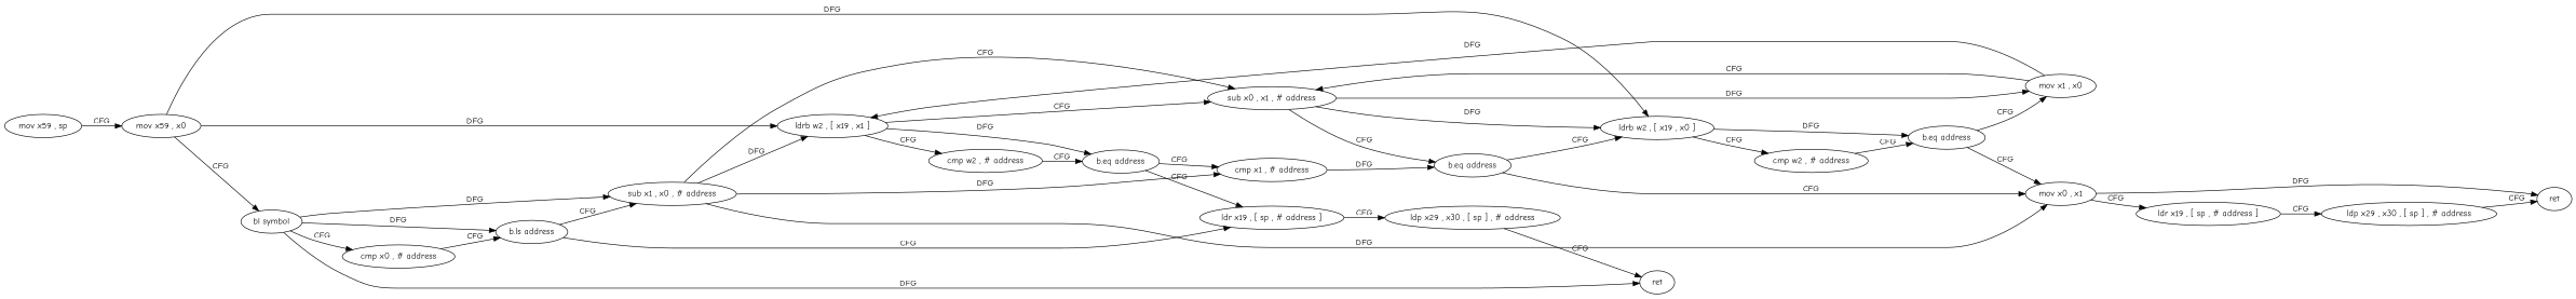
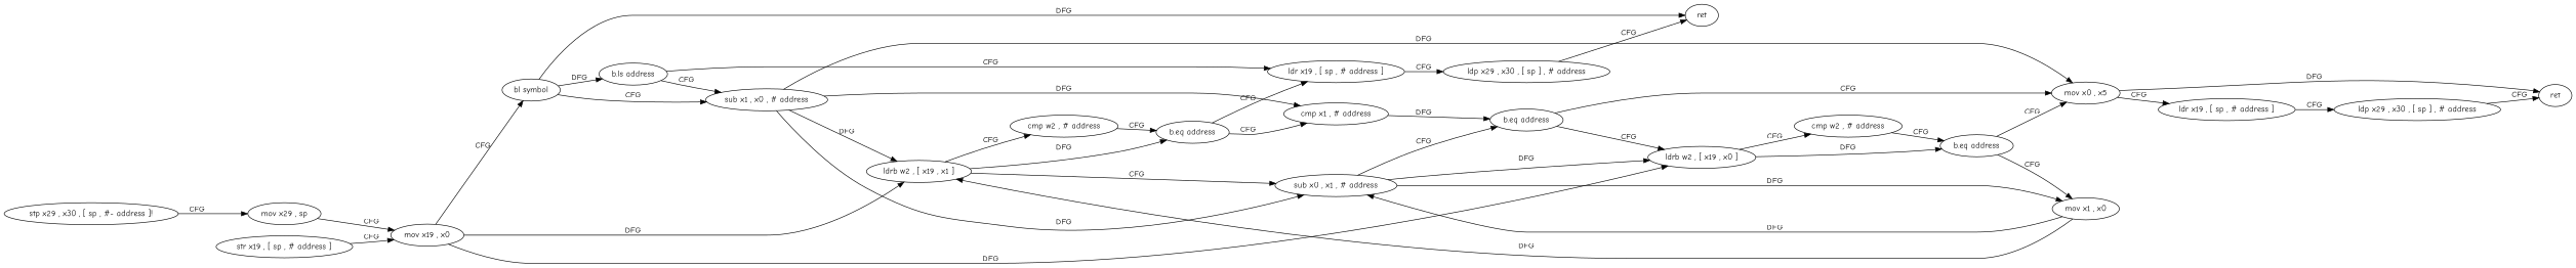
  digraph {
    fontname="Comic Neue"
    rankdir=LR
    node [fontname="Comic Neue"]
    edge [fontname="Comic Neue"]
-   n2 [label="mov x59 , sp"]
-   n3 [label="mov x59 , x0"]
+   n1 [label="stp x29 , x30 , [ sp , #- address ]!"]
+   n2 [label="mov x29 , sp"]
+   n3 [label="mov x19 , x0"]
+   n4 [label="str x19 , [ sp , # address ]"]
    n5 [label="bl symbol"]
    n6 [label="ldrb w2 , [ x19 , x1 ]"]
    n7 [label="ldrb w2 , [ x19 , x0 ]"]
-   n8 [label="cmp x0 , # address"]
    n9 [label="b.ls address"]
    n10 [label="sub x1 , x0 , # address"]
    n11 [label=ret]
    n12 [label="sub x0 , x1 , # address"]
    n13 [label="cmp w2 , # address"]
    n14 [label="b.eq address"]
    n15 [label="cmp w2 , # address"]
    n16 [label="b.eq address"]
    n17 [label="ldr x19 , [ sp , # address ]"]
    n18 [label="cmp x1 , # address"]
-   n19 [label="mov x0 , x1"]
+   n19 [label="mov x0 , x5"]
    n20 [label="ldp x29 , x30 , [ sp ] , # address"]
    n21 [label="b.eq address"]
    n22 [label="mov x1 , x0"]
    n23 [label="ldr x19 , [ sp , # address ]"]
    n24 [label=ret]
    n25 [label="ldp x29 , x30 , [ sp ] , # address"]
+   n1 -> n2 [label=CFG]
    n2 -> n3 [label=CFG]
    n3 -> n5 [label=CFG]
    n3 -> n6 [label=DFG]
    n3 -> n7 [label=DFG]
-   n5 -> n8 [label=CFG]
+   n4 -> n3 [label=CFG]
    n5 -> n9 [label=DFG]
-   n5 -> n10 [label=DFG]
+   n5 -> n10 [label=CFG]
    n5 -> n11 [label=DFG]
    n6 -> n12 [label=CFG]
    n6 -> n13 [label=CFG]
    n6 -> n14 [label=DFG]
    n7 -> n15 [label=CFG]
    n7 -> n16 [label=DFG]
-   n8 -> n9 [label=CFG]
    n9 -> n10 [label=CFG]
    n9 -> n17 [label=CFG]
    n10 -> n6 [label=DFG]
-   n10 -> n12 [label=CFG]
+   n10 -> n12 [label=DFG]
    n10 -> n18 [label=DFG]
    n10 -> n19 [label=DFG]
    n12 -> n7 [label=DFG]
    n12 -> n21 [label=CFG]
    n12 -> n22 [label=DFG]
    n13 -> n14 [label=CFG]
    n14 -> n17 [label=CFG]
    n14 -> n18 [label=CFG]
    n15 -> n16 [label=CFG]
    n16 -> n19 [label=CFG]
    n16 -> n22 [label=CFG]
    n17 -> n20 [label=CFG]
    n18 -> n21 [label=DFG]
    n19 -> n23 [label=CFG]
    n19 -> n24 [label=DFG]
    n20 -> n11 [label=CFG]
    n21 -> n7 [label=CFG]
    n21 -> n19 [label=CFG]
    n22 -> n6 [label=DFG]
-   n22 -> n12 [label=CFG]
+   n22 -> n12 [label=DFG]
    n23 -> n25 [label=CFG]
    n25 -> n24 [label=CFG]
  }
